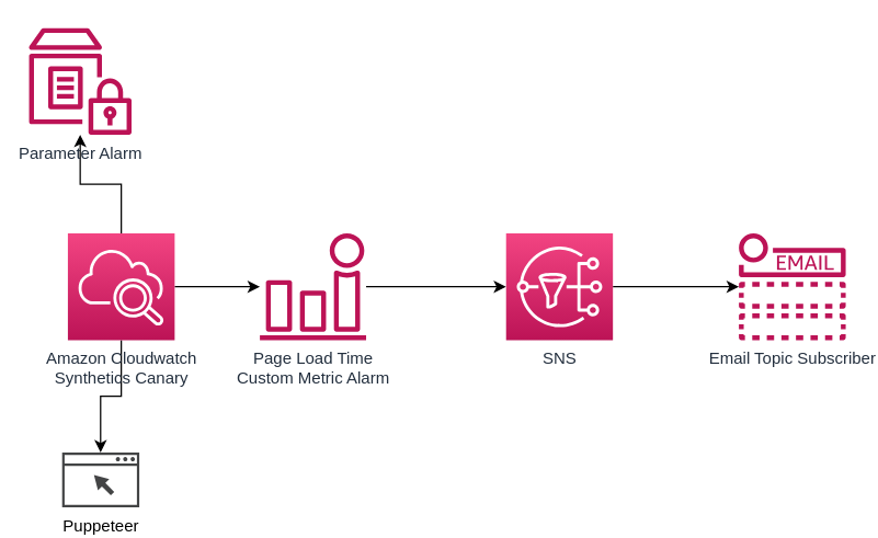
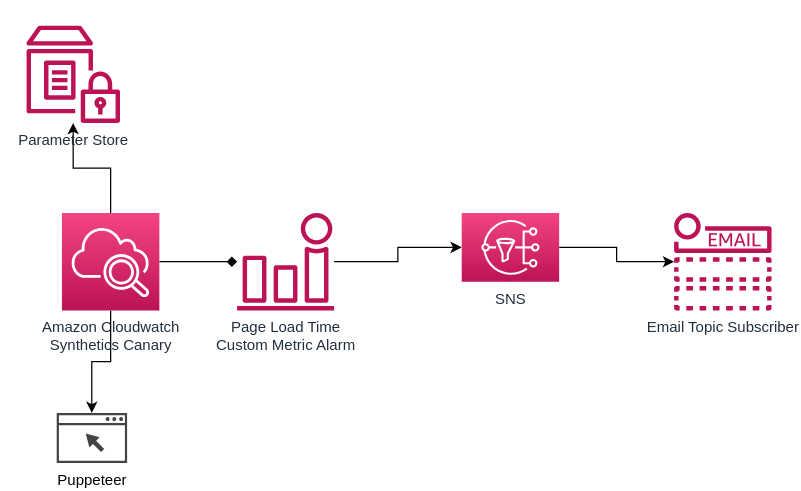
  <mxCell id="0" />
  <mxCell id="1" parent="0" />
  <mxCell id="2" style="edgeStyle=orthogonalEdgeStyle;rounded=0;orthogonalLoop=1;jettySize=auto;html=1;" parent="1" source="3" target="9" edge="1"><mxGeometry relative="1" as="geometry" /></mxCell>
  <mxCell id="3" value="Page Load Time &lt;br&gt;Custom Metric Alarm" style="outlineConnect=0;fontColor=#232F3E;gradientColor=none;fillColor=#BC1356;strokeColor=none;dashed=0;verticalLabelPosition=bottom;verticalAlign=top;align=center;html=1;fontSize=12;fontStyle=0;aspect=fixed;pointerEvents=1;shape=mxgraph.aws4.alarm;" parent="1" vertex="1"><mxGeometry x="189" y="170" width="78" height="78" as="geometry" /></mxCell>
  <mxCell id="4" style="edgeStyle=orthogonalEdgeStyle;rounded=0;orthogonalLoop=1;jettySize=auto;html=1;" parent="1" source="7" target="11" edge="1"><mxGeometry relative="1" as="geometry" /></mxCell>
- <mxCell id="5" style="edgeStyle=orthogonalEdgeStyle;rounded=0;orthogonalLoop=1;jettySize=auto;html=1;" parent="1" source="7" target="3" edge="1"><mxGeometry relative="1" as="geometry" /></mxCell>
+ <mxCell id="5" style="edgeStyle=orthogonalEdgeStyle;rounded=0;orthogonalLoop=1;jettySize=auto;html=1;endArrow=diamond;" parent="1" source="7" target="3" edge="1"><mxGeometry relative="1" as="geometry" /></mxCell>
  <mxCell id="6" style="edgeStyle=orthogonalEdgeStyle;rounded=0;orthogonalLoop=1;jettySize=auto;html=1;" edge="1" parent="1" source="7" target="12"><mxGeometry relative="1" as="geometry" /></mxCell>
  <mxCell id="7" value="Amazon Cloudwatch &lt;br&gt;Synthetics Canary" style="outlineConnect=0;fontColor=#232F3E;gradientColor=#F34482;gradientDirection=north;fillColor=#BC1356;strokeColor=#ffffff;dashed=0;verticalLabelPosition=bottom;verticalAlign=top;align=center;html=1;fontSize=12;fontStyle=0;aspect=fixed;shape=mxgraph.aws4.resourceIcon;resIcon=mxgraph.aws4.cloudwatch_2;" parent="1" vertex="1"><mxGeometry x="49" y="170" width="78" height="78" as="geometry" /></mxCell>
  <mxCell id="8" style="edgeStyle=orthogonalEdgeStyle;rounded=0;orthogonalLoop=1;jettySize=auto;html=1;" parent="1" source="9" target="10" edge="1"><mxGeometry relative="1" as="geometry" /></mxCell>
- <mxCell id="9" value="SNS" style="outlineConnect=0;fontColor=#232F3E;gradientColor=#F34482;gradientDirection=north;fillColor=#BC1356;strokeColor=#ffffff;dashed=0;verticalLabelPosition=bottom;verticalAlign=top;align=center;html=1;fontSize=12;fontStyle=0;aspect=fixed;shape=mxgraph.aws4.resourceIcon;resIcon=mxgraph.aws4.sns;" parent="1" vertex="1"><mxGeometry x="369" y="170" width="78" height="78" as="geometry" /></mxCell>
+ <mxCell id="9" value="SNS" style="outlineConnect=0;fontColor=#232F3E;gradientColor=#F34482;gradientDirection=north;fillColor=#BC1356;strokeColor=#ffffff;dashed=0;verticalLabelPosition=bottom;verticalAlign=top;align=center;html=1;fontSize=12;fontStyle=0;aspect=fixed;shape=mxgraph.aws4.resourceIcon;resIcon=mxgraph.aws4.sns;" parent="1" vertex="1"><mxGeometry x="369" y="170" width="78" height="55" as="geometry" /></mxCell>
  <mxCell id="10" value="Email Topic Subscriber" style="outlineConnect=0;fontColor=#232F3E;gradientColor=none;fillColor=#BC1356;strokeColor=none;dashed=0;verticalLabelPosition=bottom;verticalAlign=top;align=center;html=1;fontSize=12;fontStyle=0;aspect=fixed;pointerEvents=1;shape=mxgraph.aws4.email_notification;" parent="1" vertex="1"><mxGeometry x="539" y="170" width="78" height="78" as="geometry" /></mxCell>
  <mxCell id="11" value="Puppeteer" style="pointerEvents=1;shadow=0;dashed=0;html=1;strokeColor=none;fillColor=#434445;aspect=fixed;labelPosition=center;verticalLabelPosition=bottom;verticalAlign=top;align=center;outlineConnect=0;shape=mxgraph.vvd.web_browser;" parent="1" vertex="1"><mxGeometry x="44.83" y="330" width="56.34" height="40" as="geometry" /></mxCell>
- <mxCell id="12" value="Parameter Alarm" style="outlineConnect=0;fontColor=#232F3E;gradientColor=none;fillColor=#BC1356;strokeColor=none;dashed=0;verticalLabelPosition=bottom;verticalAlign=top;align=center;html=1;fontSize=12;fontStyle=0;aspect=fixed;pointerEvents=1;shape=mxgraph.aws4.parameter_store;" vertex="1" parent="1"><mxGeometry x="20.5" y="20" width="75" height="78" as="geometry" /></mxCell>
+ <mxCell id="12" value="Parameter Store" style="outlineConnect=0;fontColor=#232F3E;gradientColor=none;fillColor=#BC1356;strokeColor=none;dashed=0;verticalLabelPosition=bottom;verticalAlign=top;align=center;html=1;fontSize=12;fontStyle=0;aspect=fixed;pointerEvents=1;shape=mxgraph.aws4.parameter_store;" vertex="1" parent="1"><mxGeometry x="20.5" y="20" width="75" height="78" as="geometry" /></mxCell>
